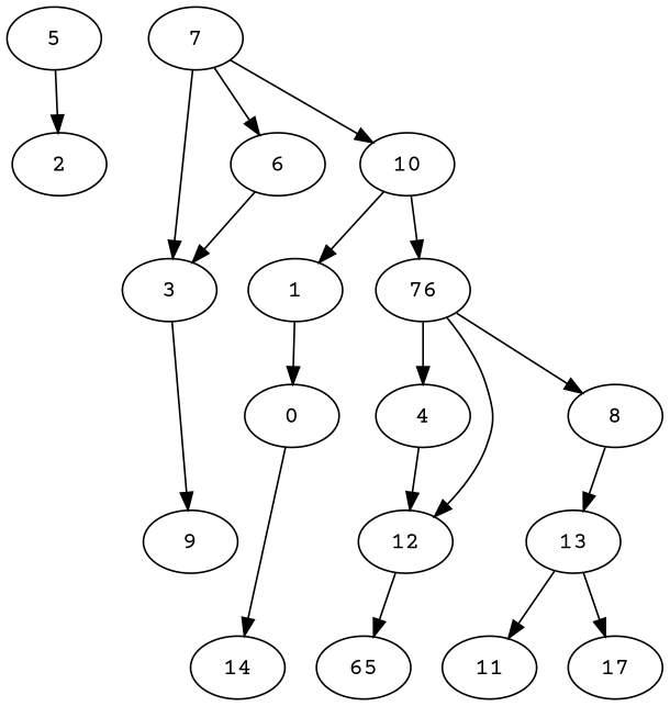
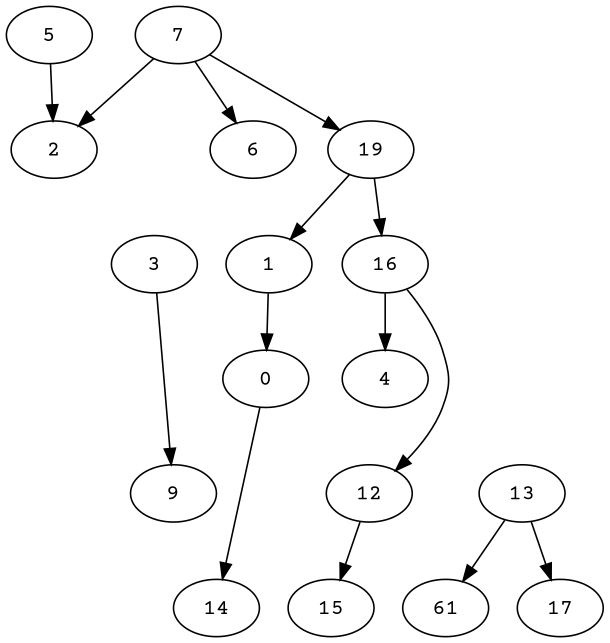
  digraph {
    fontname="Courier Prime"
    node [fontname="Courier Prime"]
    edge [fontname="Courier Prime" weight=0]
    0
    14
    1
    5
    2
    3
    9
    4
    12
-   15 [label=65]
+   15
    6
    7
-   10
-   16 [label=76]
-   8
+   10 [label=19]
+   16
    13
-   11
+   11 [label=61]
    17
    0 -> 14
    1 -> 0
    5 -> 2
    3 -> 9
-   4 -> 12
    12 -> 15
-   6 -> 3
-   7 -> 3
+   7 -> 2
    7 -> 6
    7 -> 10
    10 -> 1
    10 -> 16
    16 -> 4 [weight=1]
    16 -> 12
-   16 -> 8
-   8 -> 13
    13 -> 11
    13 -> 17
  }
